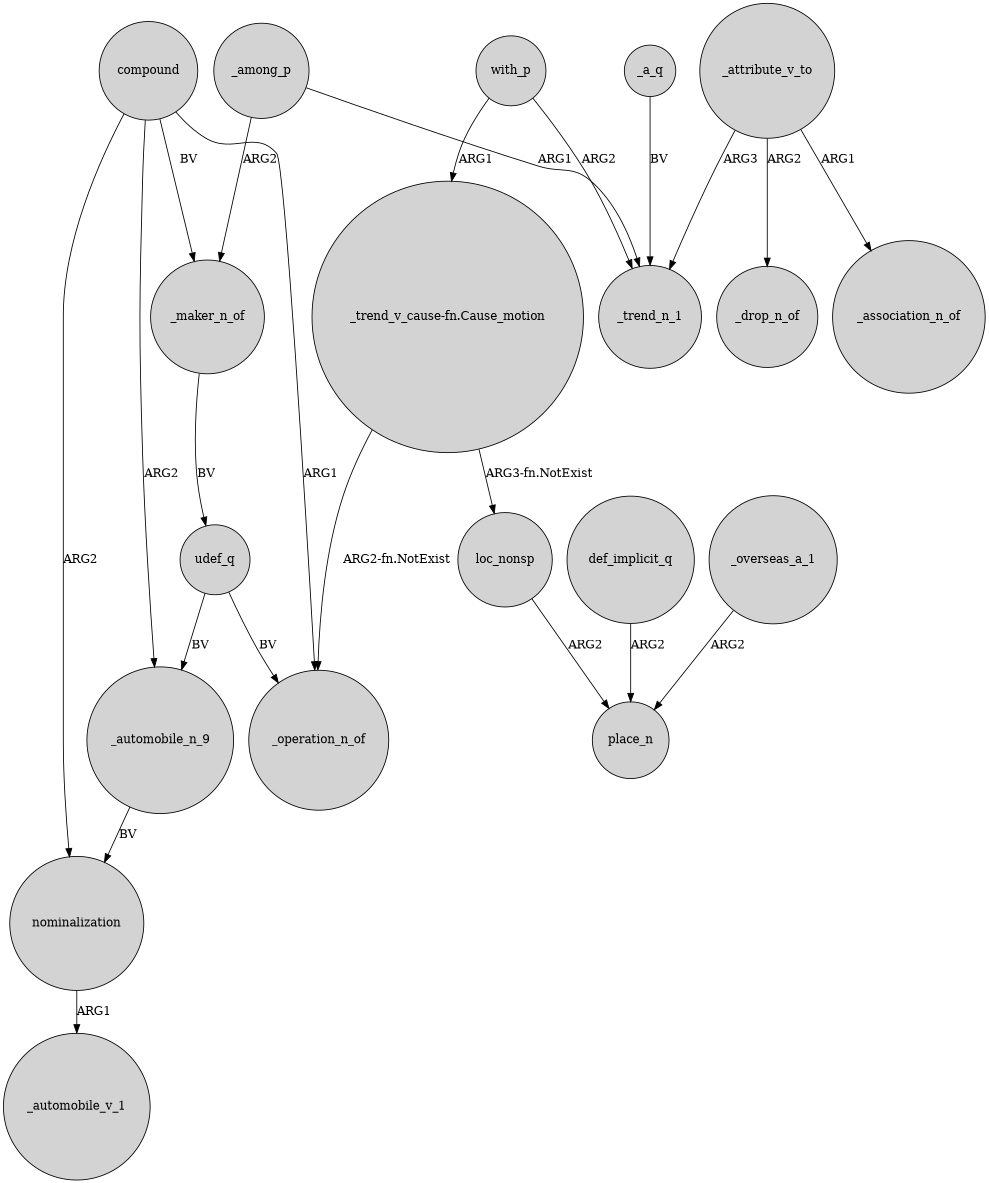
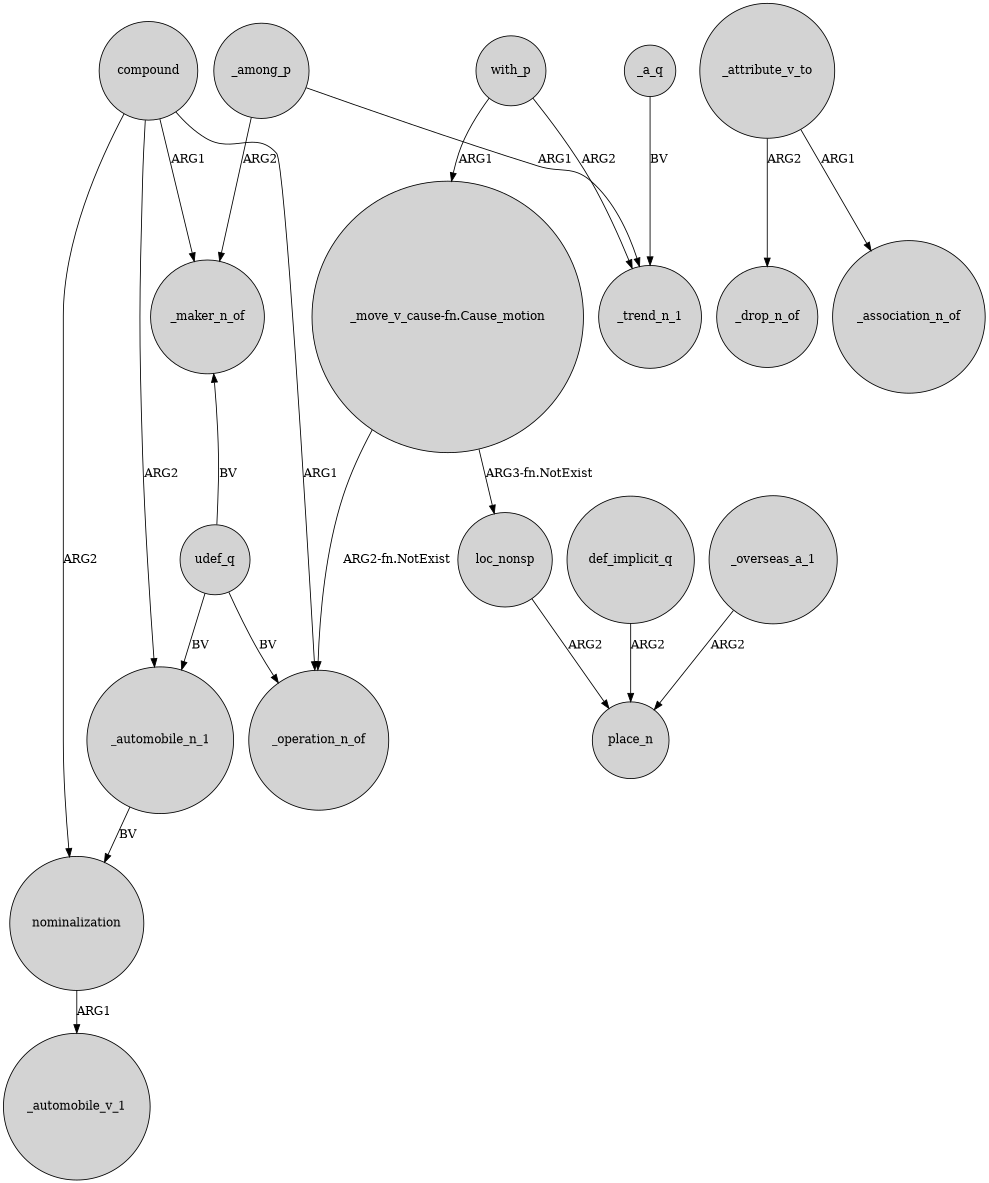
  digraph {
    node [shape=circle style=filled]
-   "_move_v_cause-fn.Cause_motion" [label="_trend_v_cause-fn.Cause_motion"]
+   "_move_v_cause-fn.Cause_motion"
    _operation_n_of
    loc_nonsp
    place_n
    compound
-   _automobile_n_1 [label=_automobile_n_9]
+   _automobile_n_1
    _maker_n_of
    nominalization
    n9 [label=_automobile_v_1]
    _attribute_v_to
    _drop_n_of
    _trend_n_1
    _association_n_of
    udef_q
    def_implicit_q
    _among_p
    _a_q
    with_p
    _overseas_a_1
    "_move_v_cause-fn.Cause_motion" -> _operation_n_of [label="ARG2-fn.NotExist"]
    "_move_v_cause-fn.Cause_motion" -> loc_nonsp [label="ARG3-fn.NotExist"]
    loc_nonsp -> place_n [label=ARG2]
    compound -> _operation_n_of [label=ARG1]
    compound -> _automobile_n_1 [label=ARG2]
-   compound -> _maker_n_of [label=BV]
+   compound -> _maker_n_of [label=ARG1]
    compound -> nominalization [label=ARG2]
    _automobile_n_1 -> nominalization [label=BV]
    nominalization -> n9 [label=ARG1]
    _attribute_v_to -> _drop_n_of [label=ARG2]
-   _attribute_v_to -> _trend_n_1 [label=ARG3]
    _attribute_v_to -> _association_n_of [label=ARG1]
    udef_q -> _operation_n_of [label=BV]
    udef_q -> _automobile_n_1 [label=BV]
-   _maker_n_of -> udef_q [label=BV]
+   udef_q -> _maker_n_of [label=BV]
    def_implicit_q -> place_n [label=ARG2]
    _among_p -> _maker_n_of [label=ARG2]
    _among_p -> _trend_n_1 [label=ARG1]
    _a_q -> _trend_n_1 [label=BV]
    with_p -> "_move_v_cause-fn.Cause_motion" [label=ARG1]
    with_p -> _trend_n_1 [label=ARG2]
    _overseas_a_1 -> place_n [label=ARG2]
  }
